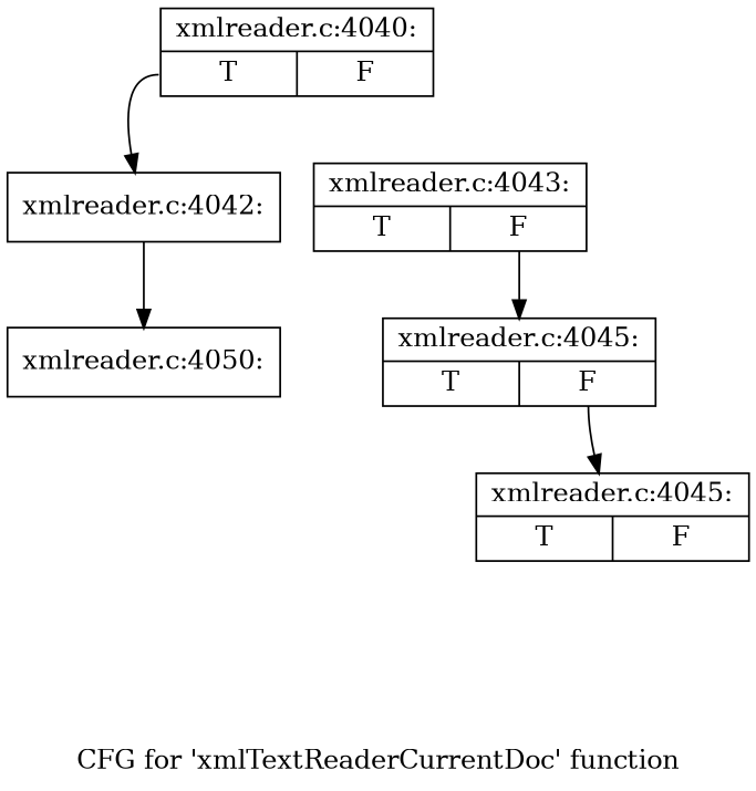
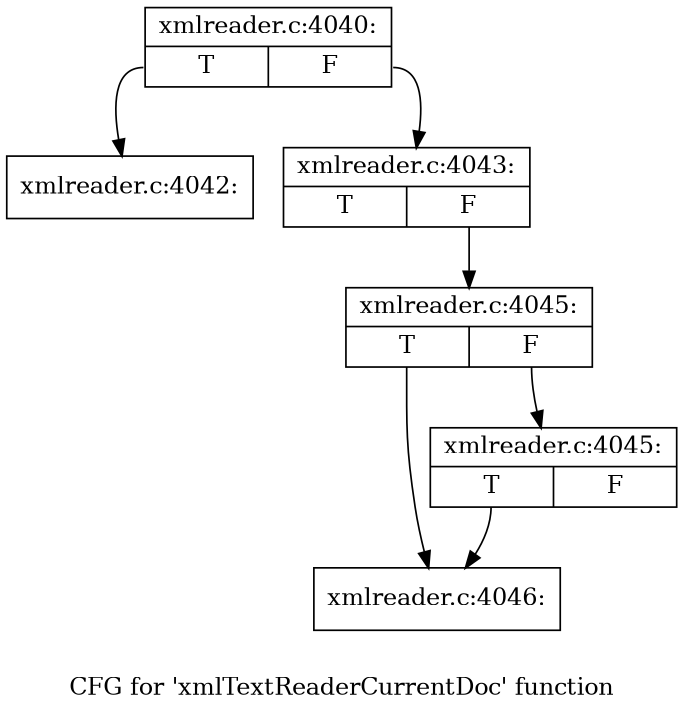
  digraph {
    label="CFG for 'xmlTextReaderCurrentDoc' function"
    node [shape=record]
    edge [tailport=s0]
    n1 [label="{xmlreader.c:4040:|{<s0>T|<s1>F}}"]
    n2 [label="{xmlreader.c:4042:}"]
    n3 [label="{xmlreader.c:4043:|{<s0>T|<s1>F}}"]
-   n4 [label="{xmlreader.c:4050:}"]
    n5 [label="{xmlreader.c:4045:|{<s0>T|<s1>F}}"]
+   n6 [label="{xmlreader.c:4046:}"]
    n7 [label="{xmlreader.c:4045:|{<s0>T|<s1>F}}"]
    n1 -> n2
-   n2 -> n4 [tailport=""]
+   n1 -> n3 [tailport=s1]
    n3 -> n5 [tailport=s1]
+   n5 -> n6
    n5 -> n7 [tailport=s1]
+   n7 -> n6
  }
